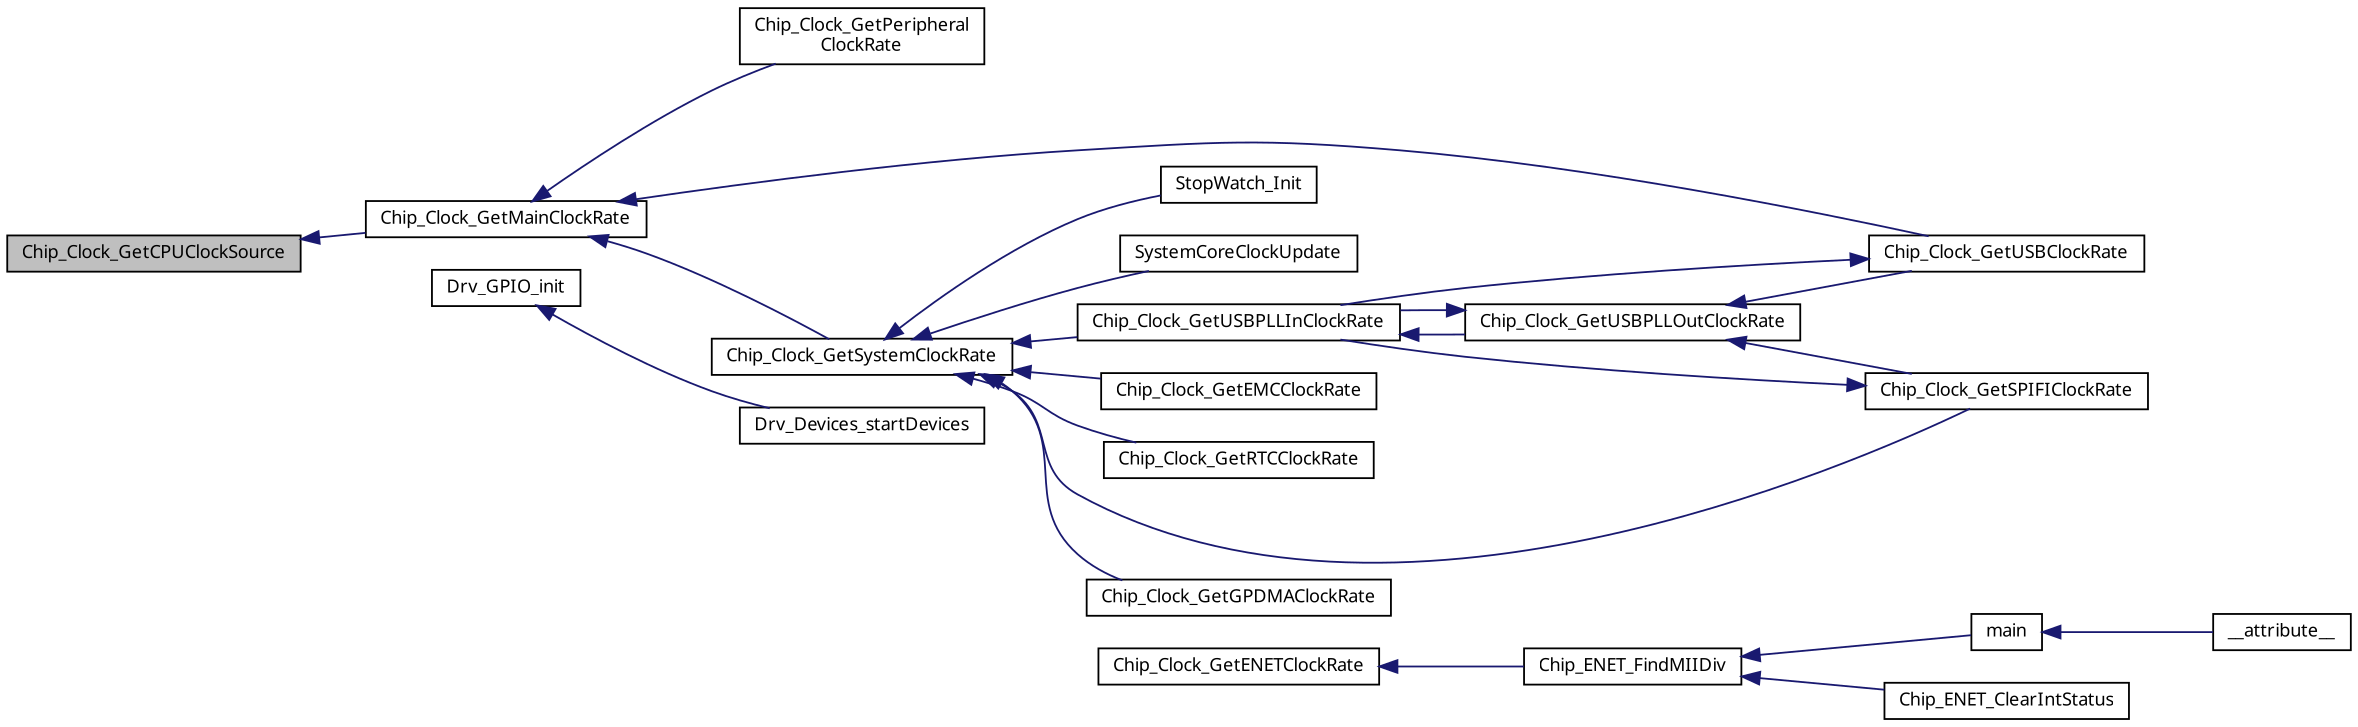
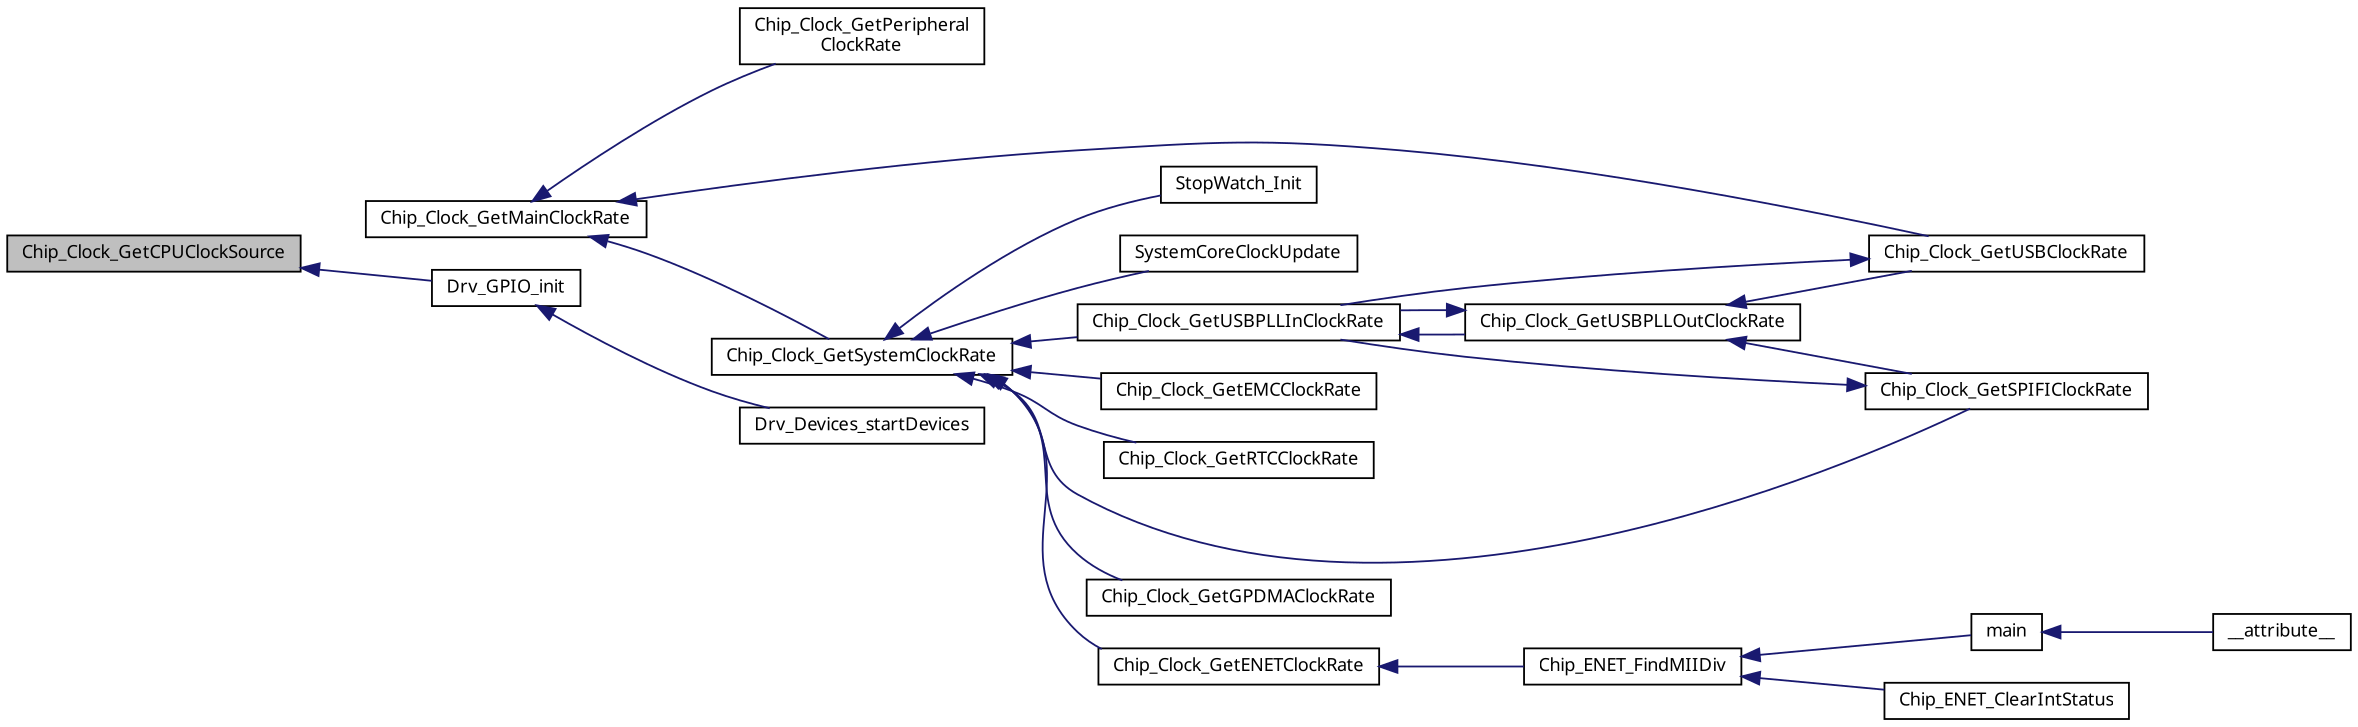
  digraph {
    fontname="Noto Sans"
    rankdir=LR
    node [color=black fillcolor=white fontname="Noto Sans" fontsize=10 shape=record style=filled]
    edge [color=midnightblue dir=back fontname="Noto Sans" fontsize=10 labelfontname=FreeSans labelfontsize=10 style=solid]
    n1 [fillcolor=grey75 fontcolor=black height=0.2 label=Chip_Clock_GetCPUClockSource width=0.4]
    n2 [height=0.2 label=Chip_Clock_GetMainClockRate width=0.4]
    n3 [height=0.2 label=Chip_Clock_GetSystemClockRate width=0.4]
    n4 [height=0.2 label=Chip_Clock_GetUSBClockRate width=0.4]
    n5 [height=0.2 label="Chip_Clock_GetPeripheral\lClockRate" width=0.4]
    n6 [height=0.2 label=Chip_Clock_GetUSBPLLInClockRate width=0.4]
    n7 [height=0.2 label=SystemCoreClockUpdate width=0.4]
    n8 [height=0.2 label=Chip_Clock_GetSPIFIClockRate width=0.4]
    n9 [height=0.2 label=Chip_Clock_GetEMCClockRate width=0.4]
    n10 [height=0.2 label=Chip_Clock_GetRTCClockRate width=0.4]
    n11 [height=0.2 label=Chip_Clock_GetENETClockRate width=0.4]
    n12 [height=0.2 label=Chip_Clock_GetGPDMAClockRate width=0.4]
    n13 [height=0.2 label=StopWatch_Init width=0.4]
    n14 [height=0.2 label=Chip_Clock_GetUSBPLLOutClockRate width=0.4]
    n15 [height=0.2 label=Chip_ENET_FindMIIDiv width=0.4]
    n16 [height=0.2 label=Drv_GPIO_init width=0.4]
    n17 [height=0.2 label=Drv_Devices_startDevices width=0.4]
    n18 [height=0.2 label=main width=0.4]
    n19 [height=0.2 label=__attribute__ width=0.4]
    n20 [height=0.2 label=Chip_ENET_ClearIntStatus width=0.4]
-   n1 -> n2
+   n1 -> n16
    n2 -> n3
    n2 -> n4
    n2 -> n5
    n3 -> n6
    n3 -> n7
    n3 -> n8
    n3 -> n9
    n3 -> n10
+   n3 -> n11
    n3 -> n12
    n3 -> n13
    n4 -> n6
    n6 -> n14
    n8 -> n6
    n11 -> n15
    n14 -> n4
    n14 -> n6
    n14 -> n8
    n15 -> n18
    n15 -> n20
    n16 -> n17
    n18 -> n19
  }
